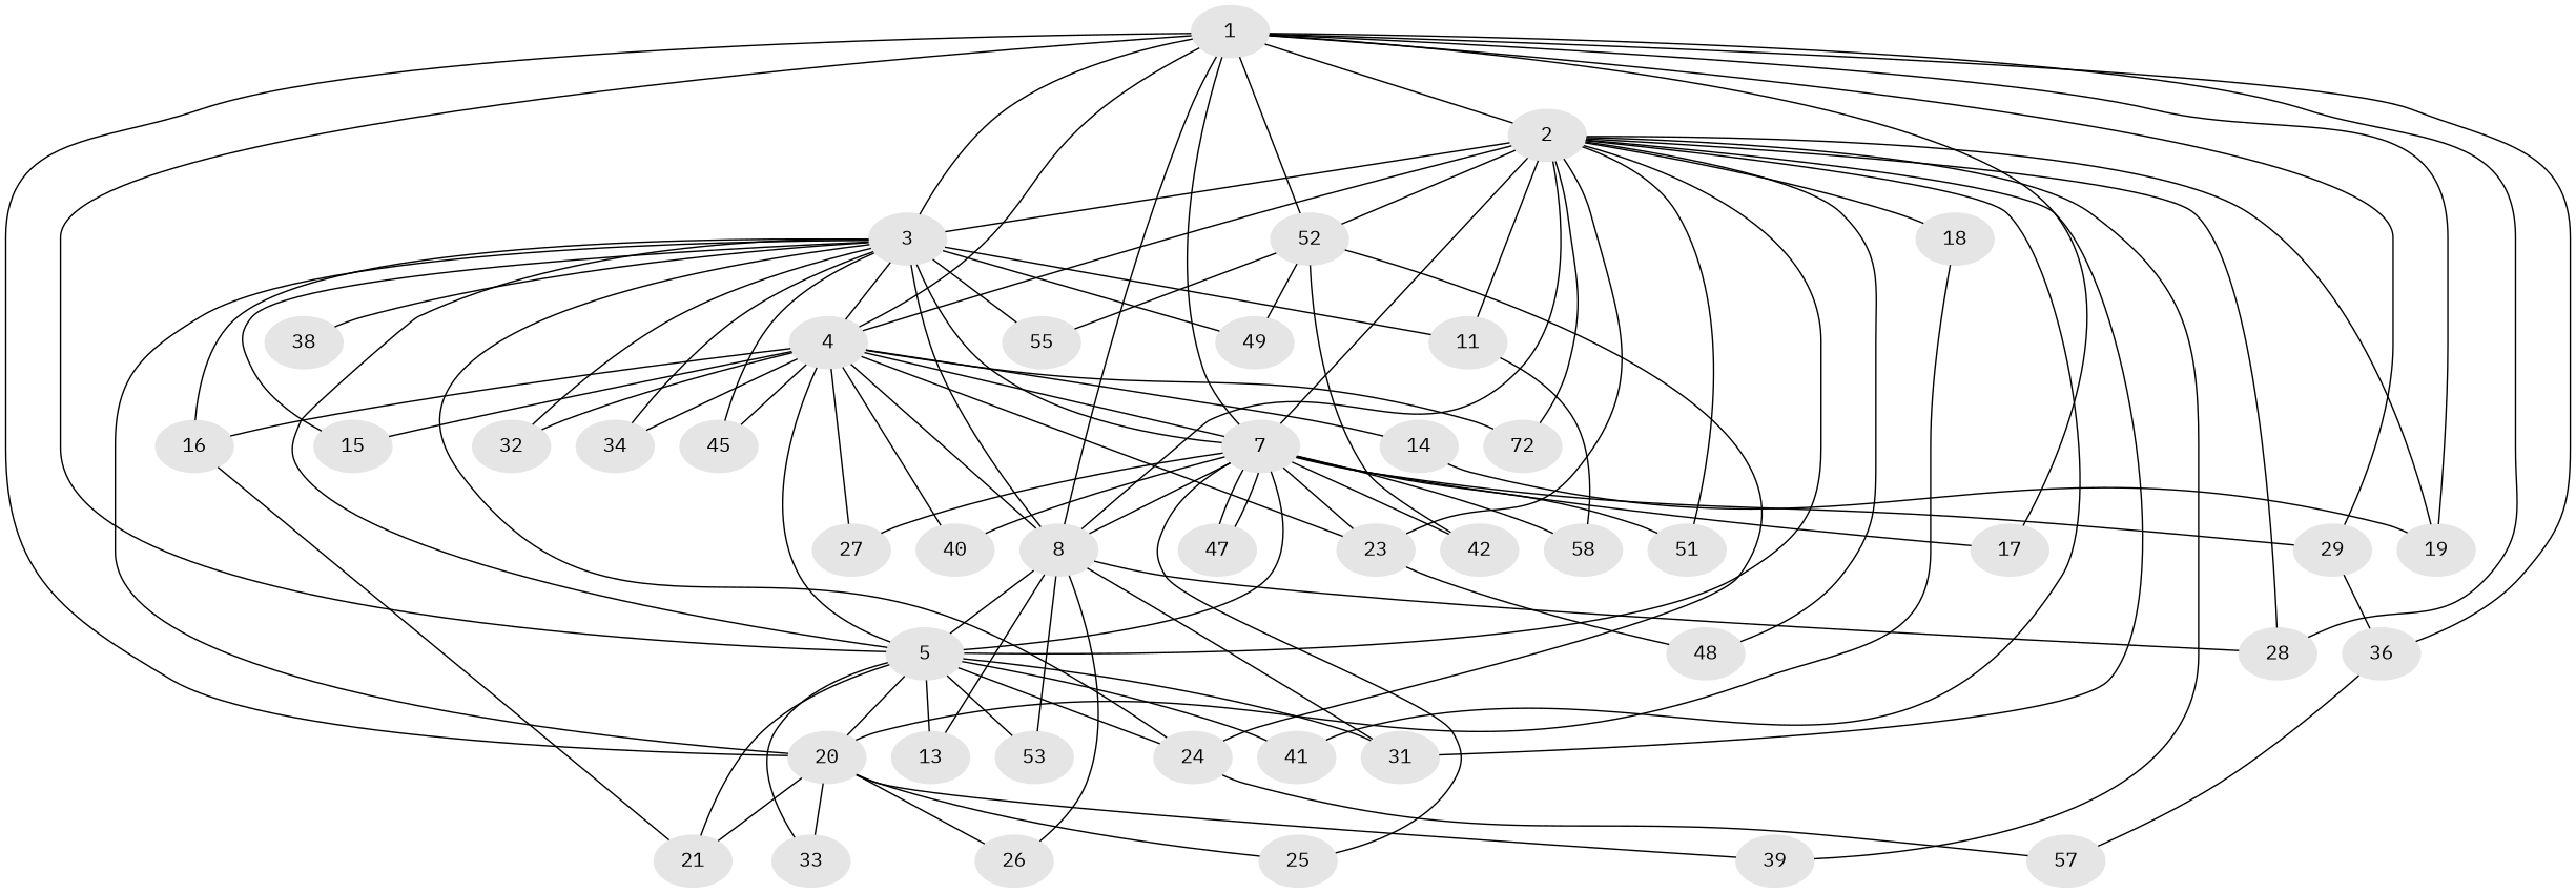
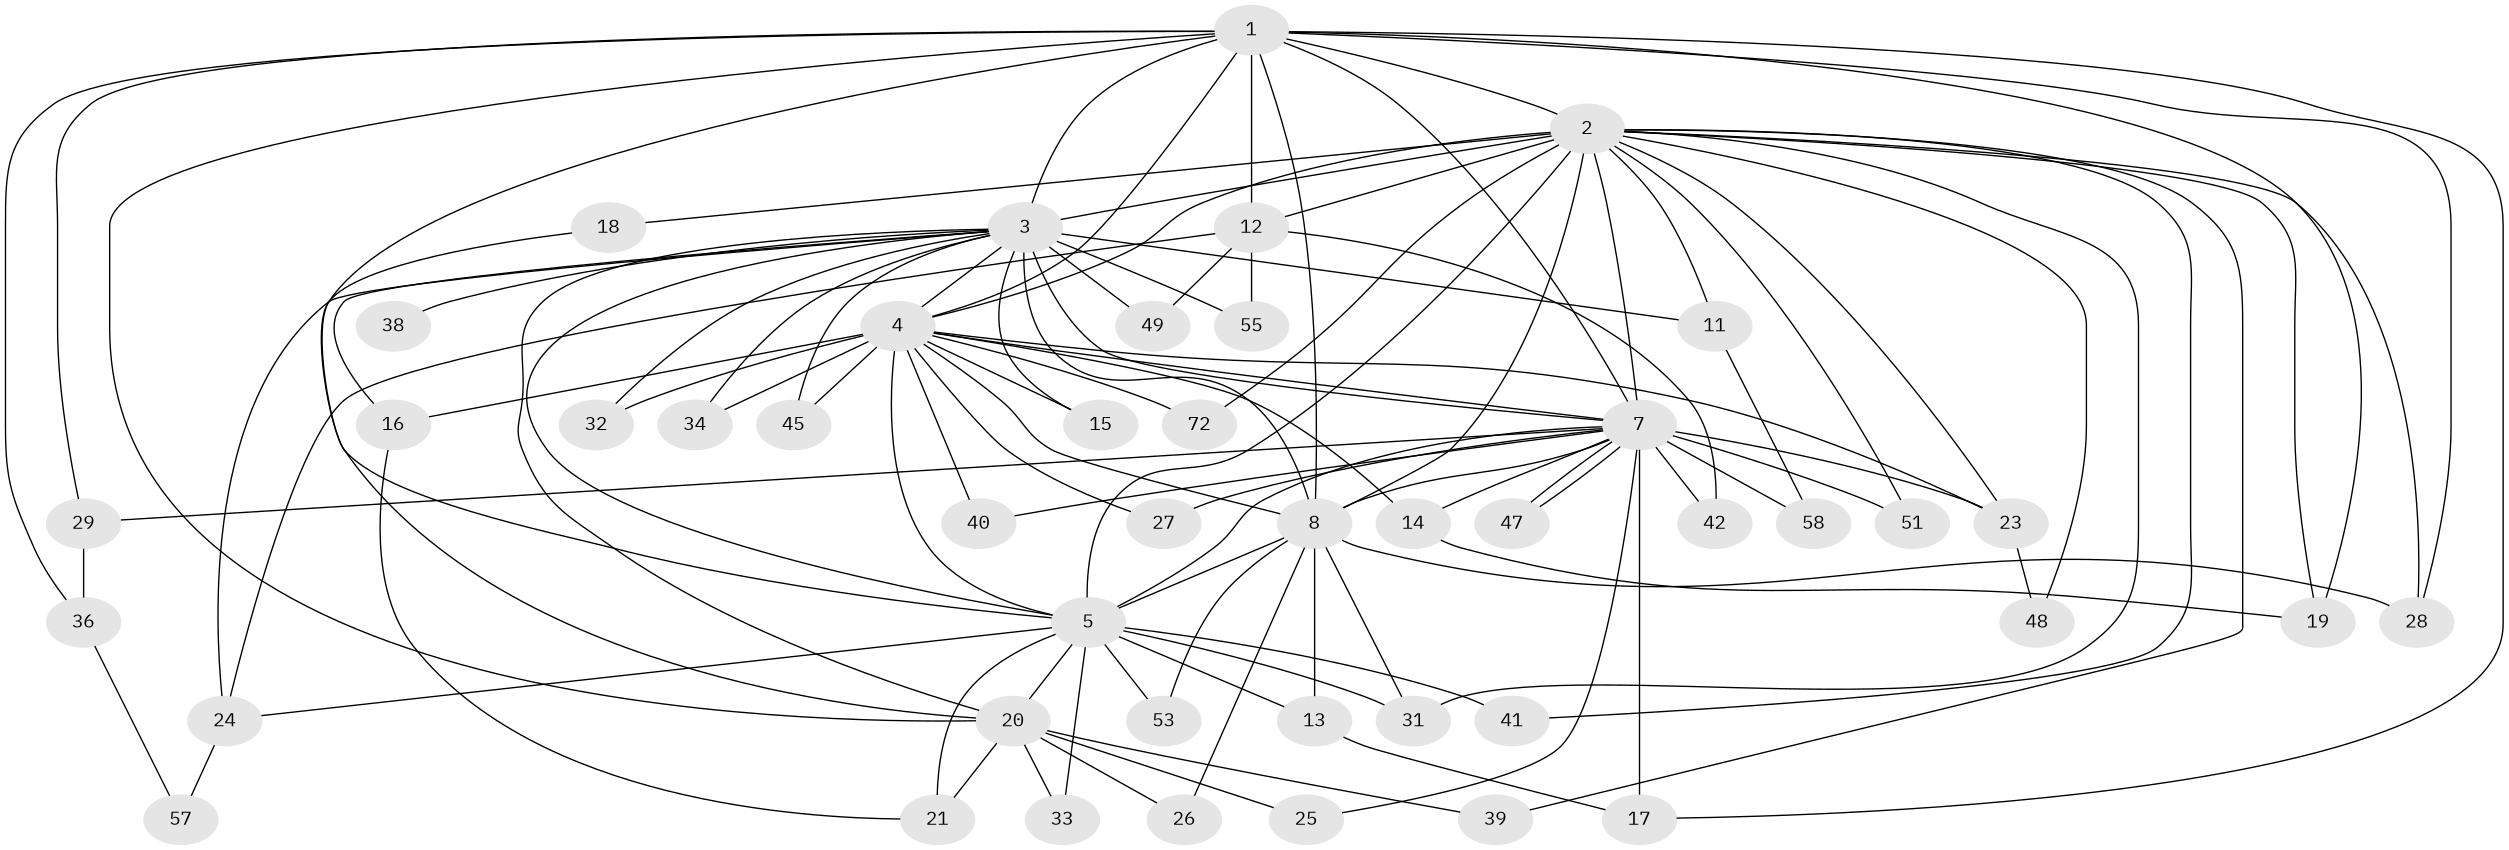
  graph {
    fontname="IBM Plex Mono"
    node [color=gray90 fontname="IBM Plex Mono" style=filled]
    edge [fontname="IBM Plex Mono"]
    1 [super="+59"]
    2 [super="+6"]
    3 [super="+5"]
    4 [super="+30"]
    7 [super="+50"]
    8 [super="+10"]
    n7 [label=5 super="+61"]
-   12 [super="+43" label=52]
+   12 [super="+43"]
    17 [super="+54"]
    19
    20 [super="+22"]
    28
    29
    36
    11
    18 [super="+35"]
    23 [super="+37"]
    31 [super="+56"]
    39
    41
    48
    51
    n23 [label=72]
    38
    15
    16
    24
    32
    34
    45
    49
    55
    14 [super="+60"]
    27
    40
    58
    25
    42
    47
    13 [super="+46"]
    26
    53
    21 [super="+44"]
    33
    57
    1 -- 2 [weight=2]
    1 -- 3 [weight=3]
    1 -- 4
    1 -- 7
    1 -- 8 [weight=2]
    1 -- n7
    1 -- 12
    1 -- 17
    1 -- 19
    1 -- 20
    1 -- 28
    1 -- 29
    1 -- 36
    2 -- 3 [weight=4]
    2 -- 4 [weight=2]
    2 -- 7 [weight=3]
    2 -- 8 [weight=4]
    2 -- n7 [weight=3]
    2 -- 12
    2 -- 19
    2 -- 28
    2 -- 11
    2 -- 18
    2 -- 23
    2 -- 31
    2 -- 39
    2 -- 41
    2 -- 48
    2 -- 51
    2 -- n23
    3 -- 4 [weight=3]
    3 -- 7 [weight=2]
    3 -- 8 [weight=4]
    3 -- n7 [weight=2]
    3 -- 20
    3 -- 11
    3 -- 38
    3 -- 15
    3 -- 16
    3 -- 24
    3 -- 32
    3 -- 34
    3 -- 45
    3 -- 49
    3 -- 55
    4 -- 7
    4 -- 8 [weight=2]
    4 -- n7
    4 -- 23
    4 -- n23
    4 -- 15
    4 -- 16
    4 -- 32
    4 -- 34
    4 -- 45
    4 -- 14
    4 -- 27
    4 -- 40
    7 -- 8 [weight=2]
    7 -- n7
    7 -- 17
    7 -- 29
    7 -- 23
    7 -- 51
+   7 -- 14
    7 -- 27
    7 -- 40
    7 -- 58
    7 -- 25
    7 -- 42
    7 -- 47
    7 -- 47
    8 -- n7 [weight=2]
    8 -- 28
    8 -- 31
    8 -- 13 [weight=2]
    8 -- 26
    8 -- 53
    n7 -- 20
    n7 -- 31
    n7 -- 41
    n7 -- 24
    n7 -- 13
    n7 -- 53
    n7 -- 21
    n7 -- 33
    12 -- 24
    12 -- 49
    12 -- 55
    12 -- 42
    20 -- 39
    20 -- 25
    20 -- 26
    20 -- 21
    20 -- 33
    29 -- 36
    36 -- 57
    11 -- 58
    18 -- 20
    23 -- 48
    16 -- 21
    24 -- 57
    14 -- 19
+   13 -- 17
  }
